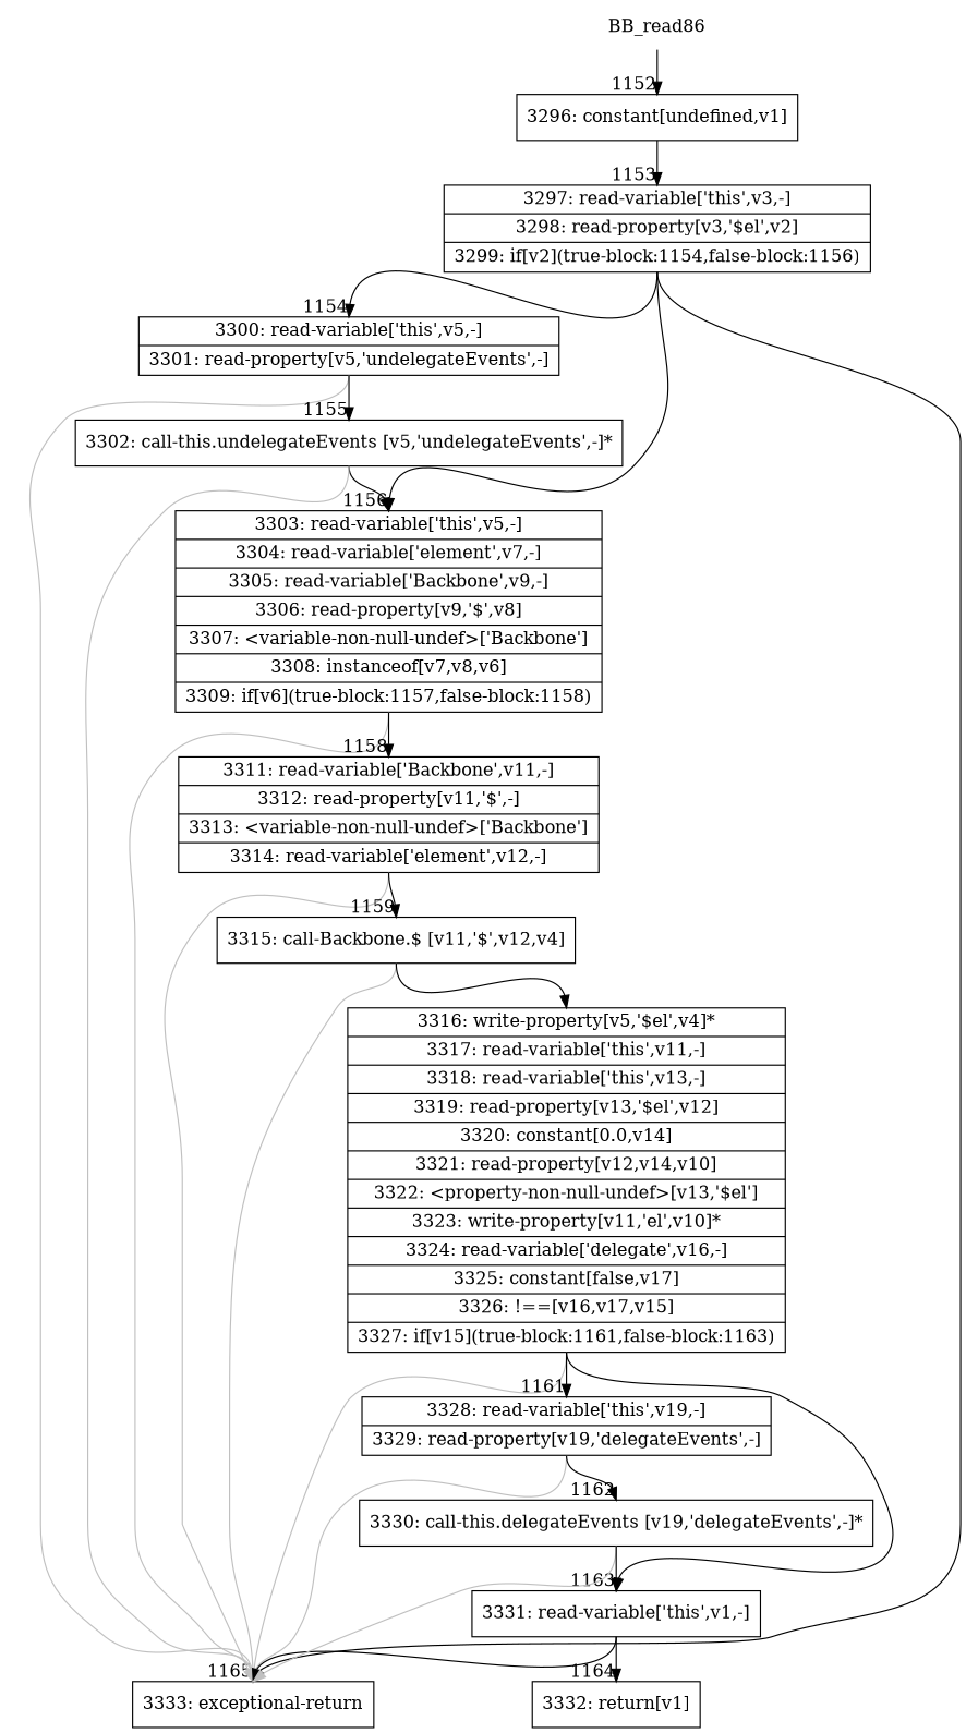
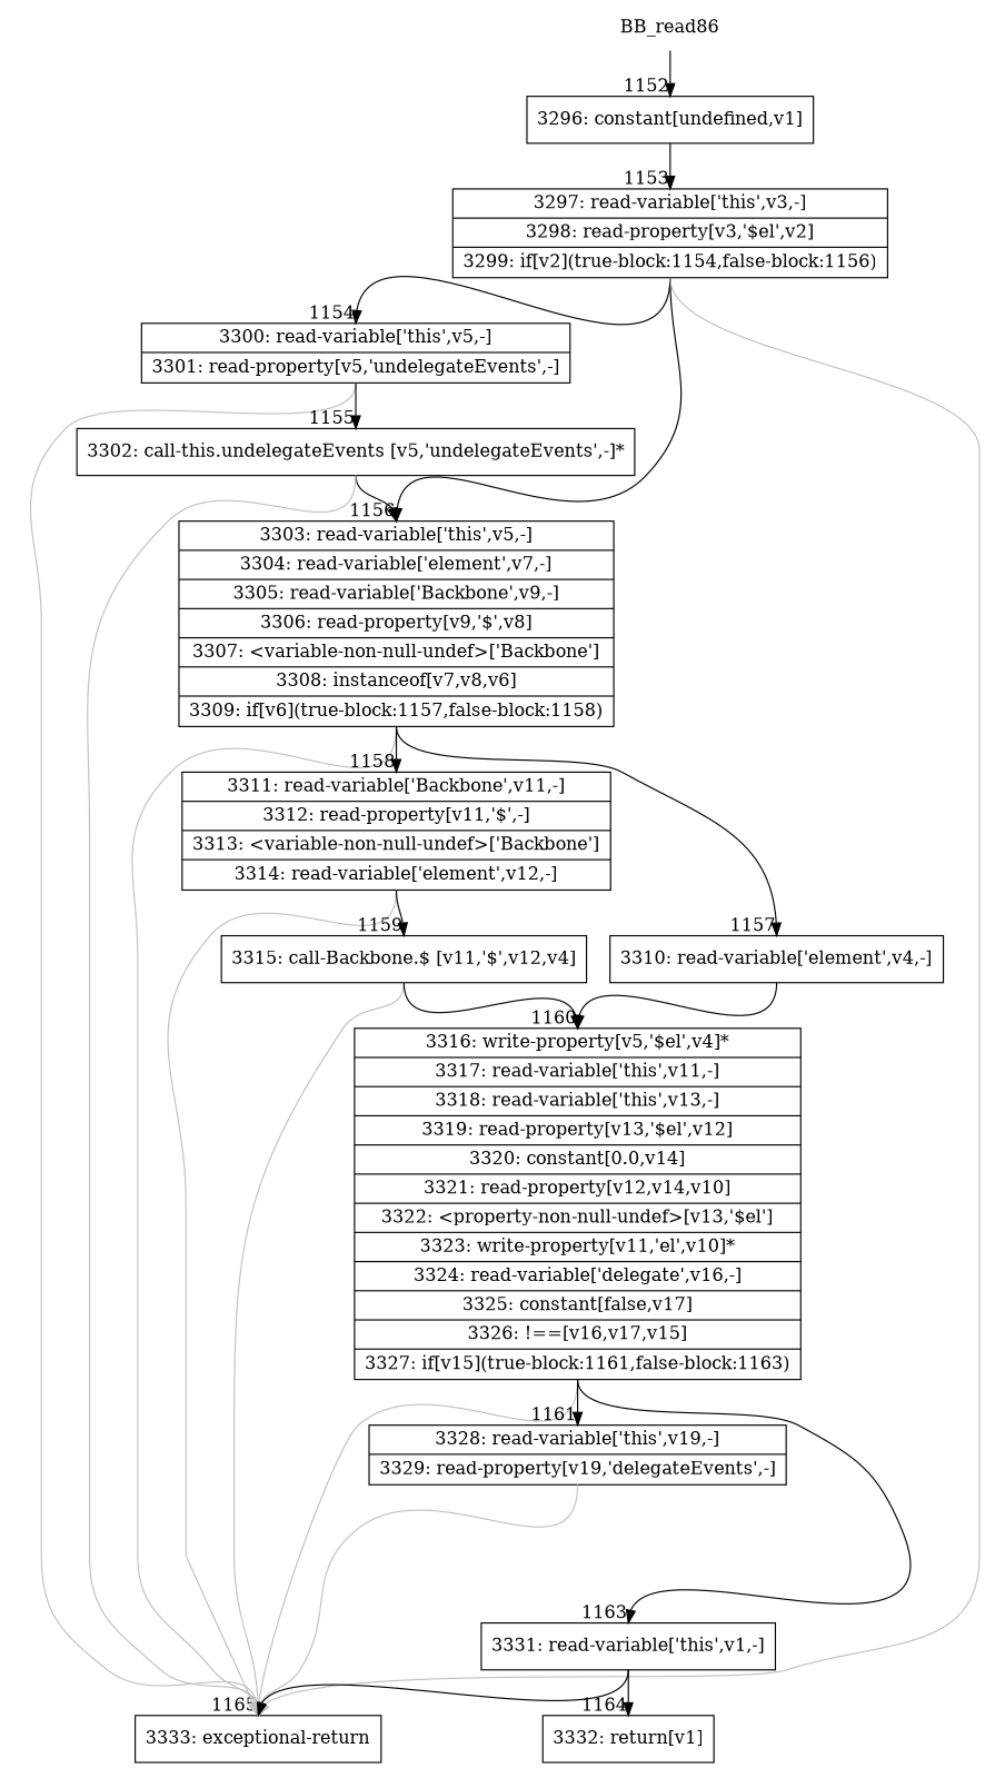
  digraph {
    rankdir=TD
    node [shape=record]
    edge [headport=n tailport=s]
    n1 [label=BB_read86 shape=none]
    n2 [label="{3296: constant[undefined,v1]}"]
    n3 [label="{3297: read-variable['this',v3,-]|3298: read-property[v3,'$el',v2]|3299: if[v2](true-block:1154,false-block:1156)}"]
    n4 [label="{3300: read-variable['this',v5,-]|3301: read-property[v5,'undelegateEvents',-]}"]
    n5 [label="{3303: read-variable['this',v5,-]|3304: read-variable['element',v7,-]|3305: read-variable['Backbone',v9,-]|3306: read-property[v9,'$',v8]|3307: \<variable-non-null-undef\>['Backbone']|3308: instanceof[v7,v8,v6]|3309: if[v6](true-block:1157,false-block:1158)}"]
    n6 [label="{3333: exceptional-return}"]
    n7 [label="{3302: call-this.undelegateEvents [v5,'undelegateEvents',-]*}"]
+   n8 [label="{3310: read-variable['element',v4,-]}"]
    n9 [label="{3311: read-variable['Backbone',v11,-]|3312: read-property[v11,'$',-]|3313: \<variable-non-null-undef\>['Backbone']|3314: read-variable['element',v12,-]}"]
    n10 [label="{3316: write-property[v5,'$el',v4]*|3317: read-variable['this',v11,-]|3318: read-variable['this',v13,-]|3319: read-property[v13,'$el',v12]|3320: constant[0.0,v14]|3321: read-property[v12,v14,v10]|3322: \<property-non-null-undef\>[v13,'$el']|3323: write-property[v11,'el',v10]*|3324: read-variable['delegate',v16,-]|3325: constant[false,v17]|3326: !==[v16,v17,v15]|3327: if[v15](true-block:1161,false-block:1163)}"]
    n11 [label="{3315: call-Backbone.$ [v11,'$',v12,v4]}"]
    n12 [label="{3328: read-variable['this',v19,-]|3329: read-property[v19,'delegateEvents',-]}"]
    n13 [label="{3331: read-variable['this',v1,-]}"]
-   n14 [label="{3330: call-this.delegateEvents [v19,'delegateEvents',-]*}"]
    n15 [label="{3332: return[v1]}"]
    n1 -> n2 [headlabel="    1152"]
    n2 -> n3 [headlabel="      1153"]
    n3 -> n4 [headlabel="      1154"]
    n3 -> n5 [headlabel="      1156"]
-   n3 -> n6 [color=black headlabel="      1165"]
+   n3 -> n6 [color=gray headlabel="      1165"]
    n4 -> n6 [color=gray]
    n4 -> n7 [headlabel="      1155"]
    n5 -> n6 [color=gray]
+   n5 -> n8 [headlabel="      1157"]
    n5 -> n9 [headlabel="      1158"]
    n7 -> n5
    n7 -> n6 [color=gray]
+   n8 -> n10 [headlabel="      1160"]
    n9 -> n6 [color=gray]
    n9 -> n11 [headlabel="      1159"]
    n10 -> n6 [color=gray]
    n10 -> n12 [headlabel="      1161"]
    n10 -> n13 [headlabel="      1163"]
    n11 -> n6 [color=gray]
    n11 -> n10
    n12 -> n6 [color=gray]
-   n12 -> n14 [headlabel="      1162"]
    n13 -> n6 [color=black]
    n13 -> n15 [headlabel="      1164"]
-   n14 -> n6 [color=gray]
-   n14 -> n13
  }
